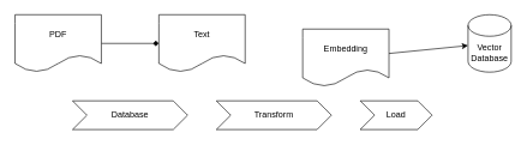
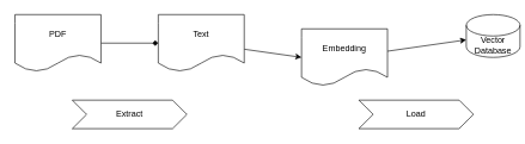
  <mxCell id="0" />
  <mxCell id="1" parent="0" />
- <mxCell id="2" value="Database" style="shape=step;perimeter=stepPerimeter;whiteSpace=wrap;html=1;fixedSize=1;labelBorderColor=none;strokeColor=default;strokeWidth=1;gradientColor=none;" parent="1" vertex="1"><mxGeometry x="100" y="140" width="160" height="40" as="geometry" /></mxCell>
+ <mxCell id="2" value="Extract" style="shape=step;perimeter=stepPerimeter;whiteSpace=wrap;html=1;fixedSize=1;labelBorderColor=none;strokeColor=default;strokeWidth=1;gradientColor=none;" parent="1" vertex="1"><mxGeometry x="100" y="140" width="160" height="40" as="geometry" /></mxCell>
  <mxCell id="3" style="edgeStyle=none;html=1;entryX=0;entryY=0.5;entryDx=0;entryDy=0;endArrow=diamond;" edge="1" parent="1" source="4" target="6"><mxGeometry relative="1" as="geometry" /></mxCell>
  <mxCell id="4" value="PDF" style="shape=document;whiteSpace=wrap;html=1;boundedLbl=1;" vertex="1" parent="1"><mxGeometry x="20" y="20" width="120" height="80" as="geometry" /></mxCell>
+ <mxCell id="5" style="edgeStyle=none;html=1;entryX=0;entryY=0.5;entryDx=0;entryDy=0;" edge="1" parent="1" source="6" target="9"><mxGeometry relative="1" as="geometry" /></mxCell>
  <mxCell id="6" value="Text" style="shape=document;whiteSpace=wrap;html=1;boundedLbl=1;" vertex="1" parent="1"><mxGeometry x="220" y="20" width="120" height="80" as="geometry" /></mxCell>
- <mxCell id="7" value="Transform" style="shape=step;perimeter=stepPerimeter;whiteSpace=wrap;html=1;fixedSize=1;labelBorderColor=none;strokeColor=default;strokeWidth=1;gradientColor=none;" vertex="1" parent="1"><mxGeometry x="300" y="140" width="160" height="40" as="geometry" /></mxCell>
  <mxCell id="8" style="edgeStyle=none;html=1;" edge="1" parent="1" source="9" target="10"><mxGeometry relative="1" as="geometry" /></mxCell>
  <mxCell id="9" value="Embedding" style="shape=document;whiteSpace=wrap;html=1;boundedLbl=1;" vertex="1" parent="1"><mxGeometry x="420" y="40" width="120" height="80" as="geometry" /></mxCell>
- <mxCell id="10" value="Vector Database" style="shape=cylinder3;whiteSpace=wrap;html=1;boundedLbl=1;backgroundOutline=1;size=15;" vertex="1" parent="1"><mxGeometry x="650" y="20" width="60" height="80" as="geometry" /></mxCell>
- <mxCell id="11" value="Load" style="shape=step;perimeter=stepPerimeter;whiteSpace=wrap;html=1;fixedSize=1;labelBorderColor=none;strokeColor=default;strokeWidth=1;gradientColor=none;" vertex="1" parent="1"><mxGeometry x="500" y="140" width="100" height="40" as="geometry" /></mxCell>
+ <mxCell id="10" value="Vector Database" style="shape=cylinder3;whiteSpace=wrap;html=1;boundedLbl=1;backgroundOutline=1;size=15;" vertex="1" parent="1"><mxGeometry x="650" y="20" width="75" height="60" as="geometry" /></mxCell>
+ <mxCell id="11" value="Load" style="shape=step;perimeter=stepPerimeter;whiteSpace=wrap;html=1;fixedSize=1;labelBorderColor=none;strokeColor=default;strokeWidth=1;gradientColor=none;" vertex="1" parent="1"><mxGeometry x="500" y="140" width="160" height="40" as="geometry" /></mxCell>
